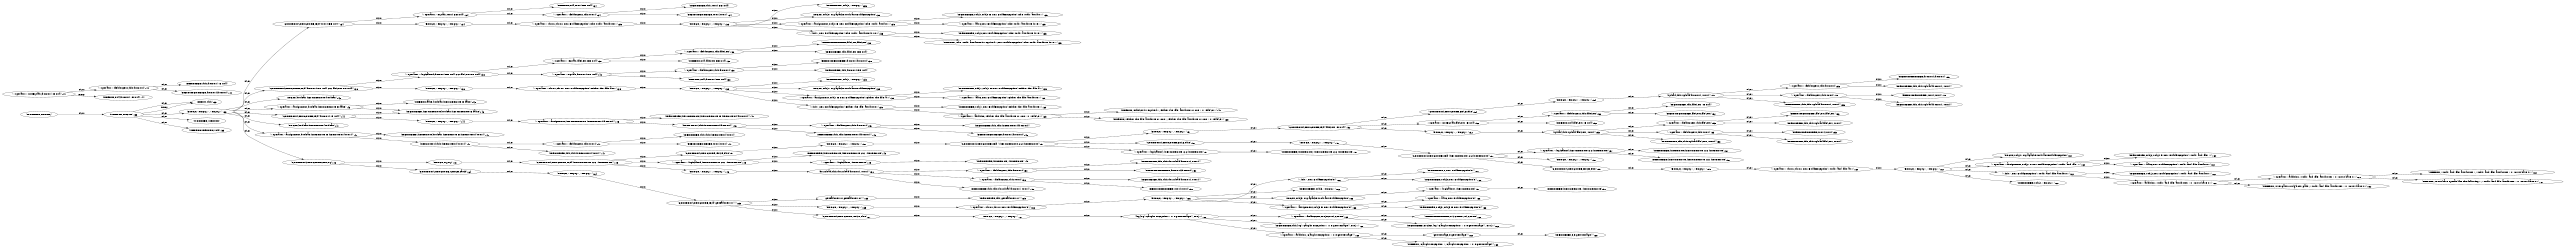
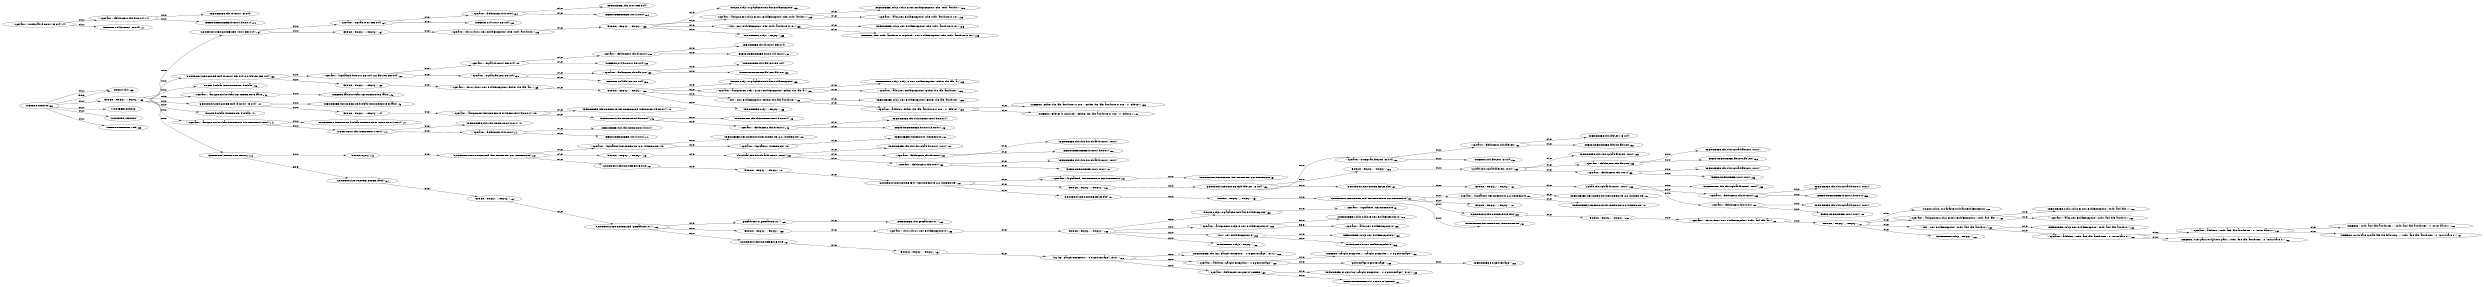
  digraph {
    rankdir=LR
    n1 [label=<(METHOD,execute)<SUB>133</SUB>>]
    n2 [label=<(PARAM,this)<SUB>133</SUB>>]
    n3 [label=<(BLOCK,&lt;empty&gt;,&lt;empty&gt;)<SUB>133</SUB>>]
    n4 [label=<(MODIFIER,PUBLIC)>]
    n5 [label=<(MODIFIER,VIRTUAL)>]
    n6 [label=<(METHOD_RETURN,void)<SUB>133</SUB>>]
    n7 [label=<(CONTROL_STRUCTURE,IF,if (toUri == null))<SUB>134</SUB>>]
    n8 [label=<(CONTROL_STRUCTURE,IF,if (fromUri == null &amp;&amp; fileSets == null))<SUB>138</SUB>>]
    n9 [label=<(LOCAL,boolean isFromRemote: boolean)<SUB>143</SUB>>]
    n10 [label=<(&lt;operator&gt;.assignment,boolean isFromRemote = false)<SUB>143</SUB>>]
    n11 [label=<(CONTROL_STRUCTURE,IF,if (fromUri != null))<SUB>144</SUB>>]
    n12 [label=<(LOCAL,boolean isToRemote: boolean)<SUB>147</SUB>>]
    n13 [label=<(&lt;operator&gt;.assignment,boolean isToRemote = isRemoteUri(toUri))<SUB>147</SUB>>]
    n14 [label=<(CONTROL_STRUCTURE,TRY,try)<SUB>148</SUB>>]
    n15 [label=<(&lt;operator&gt;.equals,toUri == null)<SUB>134</SUB>>]
    n16 [label=<(BLOCK,&lt;empty&gt;,&lt;empty&gt;)<SUB>134</SUB>>]
    n17 [label=<(&lt;operator&gt;.logicalAnd,fromUri == null &amp;&amp; fileSets == null)<SUB>138</SUB>>]
    n18 [label=<(BLOCK,&lt;empty&gt;,&lt;empty&gt;)<SUB>138</SUB>>]
    n19 [label=<(IDENTIFIER,isFromRemote,boolean isFromRemote = false)<SUB>143</SUB>>]
    n20 [label=<(LITERAL,false,boolean isFromRemote = false)<SUB>143</SUB>>]
    n21 [label=<(BLOCK,&lt;empty&gt;,&lt;empty&gt;)<SUB>144</SUB>>]
    n22 [label=<(IDENTIFIER,isToRemote,boolean isToRemote = isRemoteUri(toUri))<SUB>147</SUB>>]
    n23 [label=<(isRemoteUri,this.isRemoteUri(toUri))<SUB>147</SUB>>]
    n24 [label=<(BLOCK,try,try)<SUB>148</SUB>>]
    n25 [label=<(CONTROL_STRUCTURE,CATCH,catch)<SUB>164</SUB>>]
    n26 [label=<(&lt;operator&gt;.fieldAccess,this.toUri)<SUB>134</SUB>>]
    n27 [label=<(LITERAL,null,toUri == null)<SUB>134</SUB>>]
    n28 [label=<(&lt;operator&gt;.throw,throw new BuildException(&quot;The 'todir' attribute...)<SUB>135</SUB>>]
    n29 [label=<(IDENTIFIER,this,toUri == null)>]
    n30 [label=<(FIELD_IDENTIFIER,toUri,toUri)<SUB>134</SUB>>]
    n31 [label=<(BLOCK,&lt;empty&gt;,&lt;empty&gt;)<SUB>135</SUB>>]
    n32 [label=<(LOCAL,$obj0: org.apache.tools.ant.BuildException)<SUB>135</SUB>>]
    n33 [label=<(&lt;operator&gt;.assignment,$obj0 = new BuildException(&quot;The 'todir' attribu...)<SUB>135</SUB>>]
    n34 [label=<(&lt;init&gt;,new BuildException(&quot;The 'todir' attribute is re...)<SUB>135</SUB>>]
    n35 [label=<(IDENTIFIER,$obj0,&lt;empty&gt;)<SUB>235</SUB>>]
    n36 [label=<(IDENTIFIER,$obj0,$obj0 = new BuildException(&quot;The 'todir' attribu...)<SUB>135</SUB>>]
    n37 [label=<(&lt;operator&gt;.alloc,new BuildException(&quot;The 'todir' attribute is re...)<SUB>135</SUB>>]
    n38 [label=<(IDENTIFIER,$obj0,new BuildException(&quot;The 'todir' attribute is re...)<SUB>135</SUB>>]
    n39 [label=<(LITERAL,&quot;The 'todir' attribute is required.&quot;,new BuildException(&quot;The 'todir' attribute is re...)<SUB>135</SUB>>]
    n40 [label=<(&lt;operator&gt;.equals,fromUri == null)<SUB>148</SUB>>]
    n41 [label=<(&lt;operator&gt;.equals,fileSets == null)<SUB>138</SUB>>]
    n42 [label=<(&lt;operator&gt;.throw,throw new BuildException(&quot;Either the 'file' att...)<SUB>139</SUB>>]
    n43 [label=<(&lt;operator&gt;.fieldAccess,this.fromUri)<SUB>138</SUB>>]
    n44 [label=<(LITERAL,null,fromUri == null)<SUB>138</SUB>>]
    n45 [label=<(&lt;operator&gt;.fieldAccess,this.fileSets)<SUB>138</SUB>>]
    n46 [label=<(LITERAL,null,fileSets == null)<SUB>138</SUB>>]
    n47 [label=<(IDENTIFIER,this,fromUri == null)>]
    n48 [label=<(FIELD_IDENTIFIER,fromUri,fromUri)<SUB>138</SUB>>]
    n49 [label=<(IDENTIFIER,this,fileSets == null)>]
    n50 [label=<(FIELD_IDENTIFIER,fileSets,fileSets)<SUB>138</SUB>>]
    n51 [label=<(BLOCK,&lt;empty&gt;,&lt;empty&gt;)<SUB>139</SUB>>]
    n52 [label=<(LOCAL,$obj1: org.apache.tools.ant.BuildException)<SUB>139</SUB>>]
    n53 [label=<(&lt;operator&gt;.assignment,$obj1 = new BuildException(&quot;Either the 'file' a...)<SUB>139</SUB>>]
    n54 [label=<(&lt;init&gt;,new BuildException(&quot;Either the 'file' attribute...)<SUB>139</SUB>>]
    n55 [label=<(IDENTIFIER,$obj1,&lt;empty&gt;)<SUB>139</SUB>>]
    n56 [label=<(IDENTIFIER,$obj1,$obj1 = new BuildException(&quot;Either the 'file' a...)<SUB>139</SUB>>]
    n57 [label=<(&lt;operator&gt;.alloc,new BuildException(&quot;Either the 'file' attribute...)<SUB>139</SUB>>]
    n58 [label=<(IDENTIFIER,$obj1,new BuildException(&quot;Either the 'file' attribute...)<SUB>139</SUB>>]
    n59 [label=<(&lt;operator&gt;.addition,&quot;Either the 'file' attribute or one &quot; + &quot;FileSe...)<SUB>139</SUB>>]
    n60 [label=<(LITERAL,&quot;Either the 'file' attribute or one &quot;,&quot;Either the 'file' attribute or one &quot; + &quot;FileSe...)<SUB>139</SUB>>]
    n61 [label=<(LITERAL,&quot;FileSet is required.&quot;,&quot;Either the 'file' attribute or one &quot; + &quot;FileSe...)<SUB>140</SUB>>]
    n62 [label=<(&lt;operator&gt;.notEquals,fromUri != null)<SUB>144</SUB>>]
    n63 [label=<(&lt;operator&gt;.fieldAccess,this.fromUri)<SUB>144</SUB>>]
    n64 [label=<(LITERAL,null,fromUri != null)<SUB>144</SUB>>]
    n65 [label=<(&lt;operator&gt;.assignment,isFromRemote = isRemoteUri(fromUri))<SUB>145</SUB>>]
    n66 [label=<(IDENTIFIER,this,fromUri != null)>]
    n67 [label=<(FIELD_IDENTIFIER,fromUri,fromUri)<SUB>144</SUB>>]
    n68 [label=<(IDENTIFIER,isFromRemote,isFromRemote = isRemoteUri(fromUri))<SUB>145</SUB>>]
    n69 [label=<(isRemoteUri,this.isRemoteUri(fromUri))<SUB>145</SUB>>]
    n70 [label=<(IDENTIFIER,this,this.isRemoteUri(fromUri))<SUB>145</SUB>>]
    n71 [label=<(&lt;operator&gt;.fieldAccess,this.fromUri)<SUB>145</SUB>>]
    n72 [label=<(IDENTIFIER,this,this.isRemoteUri(fromUri))>]
    n73 [label=<(FIELD_IDENTIFIER,fromUri,fromUri)<SUB>145</SUB>>]
    n74 [label=<(IDENTIFIER,this,this.isRemoteUri(toUri))<SUB>147</SUB>>]
    n75 [label=<(&lt;operator&gt;.fieldAccess,this.toUri)<SUB>147</SUB>>]
    n76 [label=<(IDENTIFIER,this,this.isRemoteUri(toUri))>]
    n77 [label=<(FIELD_IDENTIFIER,toUri,toUri)<SUB>147</SUB>>]
    n78 [label=<(CONTROL_STRUCTURE,IF,if (isFromRemote &amp;&amp; !isToRemote))<SUB>149</SUB>>]
    n79 [label=<(BLOCK,&lt;empty&gt;,&lt;empty&gt;)<SUB>164</SUB>>]
    n80 [label=<(&lt;operator&gt;.logicalAnd,isFromRemote &amp;&amp; !isToRemote)<SUB>149</SUB>>]
    n81 [label=<(BLOCK,&lt;empty&gt;,&lt;empty&gt;)<SUB>149</SUB>>]
    n82 [label=<(CONTROL_STRUCTURE,ELSE,else)<SUB>151</SUB>>]
    n83 [label=<(IDENTIFIER,isFromRemote,isFromRemote &amp;&amp; !isToRemote)<SUB>149</SUB>>]
    n84 [label=<(&lt;operator&gt;.logicalNot,!isToRemote)<SUB>149</SUB>>]
    n85 [label=<(download,this.download(fromUri, toUri))<SUB>150</SUB>>]
    n86 [label=<(BLOCK,&lt;empty&gt;,&lt;empty&gt;)<SUB>151</SUB>>]
    n87 [label=<(IDENTIFIER,isToRemote,!isToRemote)<SUB>149</SUB>>]
    n88 [label=<(IDENTIFIER,this,this.download(fromUri, toUri))<SUB>150</SUB>>]
    n89 [label=<(&lt;operator&gt;.fieldAccess,this.fromUri)<SUB>150</SUB>>]
    n90 [label=<(&lt;operator&gt;.fieldAccess,this.toUri)<SUB>150</SUB>>]
    n91 [label=<(IDENTIFIER,this,this.download(fromUri, toUri))>]
    n92 [label=<(FIELD_IDENTIFIER,fromUri,fromUri)<SUB>150</SUB>>]
    n93 [label=<(IDENTIFIER,this,this.download(fromUri, toUri))>]
    n94 [label=<(FIELD_IDENTIFIER,toUri,toUri)<SUB>150</SUB>>]
    n95 [label=<(CONTROL_STRUCTURE,IF,if (!isFromRemote &amp;&amp; isToRemote))<SUB>151</SUB>>]
    n96 [label=<(&lt;operator&gt;.logicalAnd,!isFromRemote &amp;&amp; isToRemote)<SUB>151</SUB>>]
    n97 [label=<(BLOCK,&lt;empty&gt;,&lt;empty&gt;)<SUB>151</SUB>>]
    n98 [label=<(CONTROL_STRUCTURE,ELSE,else)<SUB>157</SUB>>]
    n99 [label=<(IDENTIFIER,isToRemote,!isFromRemote &amp;&amp; isToRemote)<SUB>151</SUB>>]
    n100 [label=<(CONTROL_STRUCTURE,IF,if (fileSets != null))<SUB>152</SUB>>]
    n101 [label=<(BLOCK,&lt;empty&gt;,&lt;empty&gt;)<SUB>157</SUB>>]
    n102 [label=<(&lt;operator&gt;.logicalNot,!isFromRemote)<SUB>151</SUB>>]
    n103 [label=<(IDENTIFIER,isFromRemote,!isFromRemote)<SUB>151</SUB>>]
    n104 [label=<(&lt;operator&gt;.notEquals,fileSets != null)<SUB>152</SUB>>]
    n105 [label=<(BLOCK,&lt;empty&gt;,&lt;empty&gt;)<SUB>152</SUB>>]
    n106 [label=<(CONTROL_STRUCTURE,ELSE,else)<SUB>154</SUB>>]
    n107 [label=<(&lt;operator&gt;.fieldAccess,this.fileSets)<SUB>152</SUB>>]
    n108 [label=<(LITERAL,null,fileSets != null)<SUB>152</SUB>>]
    n109 [label=<(upload,this.upload(fileSets, toUri))<SUB>153</SUB>>]
    n110 [label=<(BLOCK,&lt;empty&gt;,&lt;empty&gt;)<SUB>154</SUB>>]
    n111 [label=<(IDENTIFIER,this,fileSets != null)>]
    n112 [label=<(FIELD_IDENTIFIER,fileSets,fileSets)<SUB>152</SUB>>]
    n113 [label=<(IDENTIFIER,this,this.upload(fileSets, toUri))<SUB>153</SUB>>]
    n114 [label=<(&lt;operator&gt;.fieldAccess,this.fileSets)<SUB>153</SUB>>]
    n115 [label=<(&lt;operator&gt;.fieldAccess,this.toUri)<SUB>153</SUB>>]
    n116 [label=<(IDENTIFIER,this,this.upload(fileSets, toUri))>]
    n117 [label=<(FIELD_IDENTIFIER,fileSets,fileSets)<SUB>153</SUB>>]
    n118 [label=<(IDENTIFIER,this,this.upload(fileSets, toUri))>]
    n119 [label=<(FIELD_IDENTIFIER,toUri,toUri)<SUB>153</SUB>>]
    n120 [label=<(upload,this.upload(fromUri, toUri))<SUB>155</SUB>>]
    n121 [label=<(IDENTIFIER,this,this.upload(fromUri, toUri))<SUB>155</SUB>>]
    n122 [label=<(&lt;operator&gt;.fieldAccess,this.fromUri)<SUB>155</SUB>>]
    n123 [label=<(&lt;operator&gt;.fieldAccess,this.toUri)<SUB>155</SUB>>]
    n124 [label=<(IDENTIFIER,this,this.upload(fromUri, toUri))>]
    n125 [label=<(FIELD_IDENTIFIER,fromUri,fromUri)<SUB>155</SUB>>]
    n126 [label=<(IDENTIFIER,this,this.upload(fromUri, toUri))>]
    n127 [label=<(FIELD_IDENTIFIER,toUri,toUri)<SUB>155</SUB>>]
    n128 [label=<(CONTROL_STRUCTURE,IF,if (isFromRemote &amp;&amp; isToRemote))<SUB>157</SUB>>]
    n129 [label=<(&lt;operator&gt;.logicalAnd,isFromRemote &amp;&amp; isToRemote)<SUB>157</SUB>>]
    n130 [label=<(BLOCK,&lt;empty&gt;,&lt;empty&gt;)<SUB>157</SUB>>]
    n131 [label=<(CONTROL_STRUCTURE,ELSE,else)<SUB>159</SUB>>]
    n132 [label=<(IDENTIFIER,isFromRemote,isFromRemote &amp;&amp; isToRemote)<SUB>157</SUB>>]
    n133 [label=<(IDENTIFIER,isToRemote,isFromRemote &amp;&amp; isToRemote)<SUB>157</SUB>>]
    n134 [label=<(BLOCK,&lt;empty&gt;,&lt;empty&gt;)<SUB>159</SUB>>]
    n135 [label=<(&lt;operator&gt;.throw,throw new BuildException(&quot;'todir' and 'file' at...)<SUB>160</SUB>>]
    n136 [label=<(BLOCK,&lt;empty&gt;,&lt;empty&gt;)<SUB>160</SUB>>]
    n137 [label=<(LOCAL,$obj2: org.apache.tools.ant.BuildException)<SUB>160</SUB>>]
    n138 [label=<(&lt;operator&gt;.assignment,$obj2 = new BuildException(&quot;'todir' and 'file' ...)<SUB>160</SUB>>]
    n139 [label=<(&lt;init&gt;,new BuildException(&quot;'todir' and 'file' attribut...)<SUB>160</SUB>>]
    n140 [label=<(IDENTIFIER,$obj2,&lt;empty&gt;)<SUB>160</SUB>>]
    n141 [label=<(IDENTIFIER,$obj2,$obj2 = new BuildException(&quot;'todir' and 'file' ...)<SUB>160</SUB>>]
    n142 [label=<(&lt;operator&gt;.alloc,new BuildException(&quot;'todir' and 'file' attribut...)<SUB>160</SUB>>]
    n143 [label=<(IDENTIFIER,$obj2,new BuildException(&quot;'todir' and 'file' attribut...)<SUB>160</SUB>>]
    n144 [label=<(&lt;operator&gt;.addition,&quot;'todir' and 'file' attributes &quot; + &quot;must have s...)<SUB>160</SUB>>]
    n145 [label=<(&lt;operator&gt;.addition,&quot;'todir' and 'file' attributes &quot; + &quot;must have s...)<SUB>160</SUB>>]
    n146 [label=<(LITERAL,&quot;user:password@host:/path&quot;,&quot;'todir' and 'file' attributes &quot; + &quot;must have s...)<SUB>162</SUB>>]
    n147 [label=<(LITERAL,&quot;'todir' and 'file' attributes &quot;,&quot;'todir' and 'file' attributes &quot; + &quot;must have s...)<SUB>160</SUB>>]
    n148 [label=<(LITERAL,&quot;must have syntax like the following: &quot;,&quot;'todir' and 'file' attributes &quot; + &quot;must have s...)<SUB>161</SUB>>]
    n149 [label=<(CONTROL_STRUCTURE,IF,if (getFailonerror()))<SUB>165</SUB>>]
    n150 [label=<(getFailonerror,getFailonerror())<SUB>165</SUB>>]
    n151 [label=<(BLOCK,&lt;empty&gt;,&lt;empty&gt;)<SUB>165</SUB>>]
    n152 [label=<(CONTROL_STRUCTURE,ELSE,else)<SUB>167</SUB>>]
    n153 [label=<(IDENTIFIER,this,getFailonerror())<SUB>165</SUB>>]
    n154 [label=<(&lt;operator&gt;.throw,throw new BuildException(e);)<SUB>166</SUB>>]
    n155 [label=<(BLOCK,&lt;empty&gt;,&lt;empty&gt;)<SUB>167</SUB>>]
    n156 [label=<(BLOCK,&lt;empty&gt;,&lt;empty&gt;)<SUB>166</SUB>>]
    n157 [label=<(LOCAL,$obj3: org.apache.tools.ant.BuildException)<SUB>166</SUB>>]
    n158 [label=<(&lt;operator&gt;.assignment,$obj3 = new BuildException(e))<SUB>166</SUB>>]
    n159 [label=<(&lt;init&gt;,new BuildException(e))<SUB>166</SUB>>]
    n160 [label=<(IDENTIFIER,$obj3,&lt;empty&gt;)<SUB>166</SUB>>]
    n161 [label=<(IDENTIFIER,$obj3,$obj3 = new BuildException(e))<SUB>166</SUB>>]
    n162 [label=<(&lt;operator&gt;.alloc,new BuildException(e))<SUB>166</SUB>>]
    n163 [label=<(IDENTIFIER,$obj3,new BuildException(e))<SUB>166</SUB>>]
    n164 [label=<(IDENTIFIER,e,new BuildException(e))<SUB>166</SUB>>]
    n165 [label=<(log,log(&quot;Caught exception: &quot; + e.getMessage(), Proj...)<SUB>168</SUB>>]
    n166 [label=<(IDENTIFIER,this,log(&quot;Caught exception: &quot; + e.getMessage(), Proj...)<SUB>168</SUB>>]
    n167 [label=<(&lt;operator&gt;.addition,&quot;Caught exception: &quot; + e.getMessage())<SUB>168</SUB>>]
    n168 [label=<(&lt;operator&gt;.fieldAccess,Project.MSG_ERR)<SUB>168</SUB>>]
    n169 [label=<(LITERAL,&quot;Caught exception: &quot;,&quot;Caught exception: &quot; + e.getMessage())<SUB>168</SUB>>]
    n170 [label=<(getMessage,e.getMessage())<SUB>168</SUB>>]
    n171 [label=<(IDENTIFIER,Project,log(&quot;Caught exception: &quot; + e.getMessage(), Proj...)<SUB>168</SUB>>]
    n172 [label=<(FIELD_IDENTIFIER,MSG_ERR,MSG_ERR)<SUB>168</SUB>>]
    n173 [label=<(IDENTIFIER,e,e.getMessage())<SUB>168</SUB>>]
    n1 -> n2 [label="AST: "]
    n1 -> n2 [label="DDG: "]
    n1 -> n3 [label="AST: "]
-   n4 -> n1 [label="AST: "]
+   n1 -> n4 [label="AST: "]
    n1 -> n5 [label="AST: "]
    n1 -> n6 [label="AST: "]
    n3 -> n7 [label="AST: "]
    n3 -> n8 [label="AST: "]
    n3 -> n9 [label="AST: "]
    n3 -> n10 [label="AST: "]
    n3 -> n11 [label="AST: "]
    n3 -> n12 [label="AST: "]
    n3 -> n13 [label="AST: "]
    n3 -> n14 [label="AST: "]
    n7 -> n15 [label="AST: "]
    n7 -> n16 [label="AST: "]
    n8 -> n17 [label="AST: "]
    n8 -> n18 [label="AST: "]
-   n10 -> n19 [label="AST: "]
    n10 -> n20 [label="AST: "]
    n11 -> n19 [label="AST: "]
    n11 -> n21 [label="AST: "]
    n13 -> n22 [label="AST: "]
    n13 -> n23 [label="AST: "]
    n14 -> n24 [label="AST: "]
-   n14 -> n25 [label="AST: "]
+   n14 -> n25 [label="DDG: "]
    n15 -> n26 [label="AST: "]
    n15 -> n27 [label="AST: "]
    n16 -> n28 [label="AST: "]
    n17 -> n40 [label="AST: "]
    n17 -> n41 [label="AST: "]
    n18 -> n42 [label="AST: "]
    n21 -> n65 [label="AST: "]
    n23 -> n74 [label="AST: "]
    n23 -> n75 [label="AST: "]
    n24 -> n78 [label="AST: "]
    n25 -> n79 [label="AST: "]
    n26 -> n29 [label="AST: "]
    n26 -> n30 [label="AST: "]
    n28 -> n31 [label="AST: "]
    n31 -> n32 [label="AST: "]
    n31 -> n33 [label="AST: "]
    n31 -> n34 [label="AST: "]
    n31 -> n35 [label="AST: "]
    n33 -> n36 [label="AST: "]
    n33 -> n37 [label="AST: "]
    n34 -> n38 [label="AST: "]
    n34 -> n39 [label="AST: "]
    n40 -> n43 [label="AST: "]
    n40 -> n44 [label="AST: "]
    n41 -> n45 [label="AST: "]
    n41 -> n46 [label="AST: "]
    n42 -> n51 [label="AST: "]
    n43 -> n47 [label="AST: "]
    n43 -> n48 [label="AST: "]
    n45 -> n49 [label="AST: "]
    n45 -> n50 [label="AST: "]
    n51 -> n52 [label="AST: "]
    n51 -> n53 [label="AST: "]
    n51 -> n54 [label="AST: "]
    n51 -> n55 [label="AST: "]
    n53 -> n56 [label="AST: "]
    n53 -> n57 [label="AST: "]
    n54 -> n58 [label="AST: "]
    n54 -> n59 [label="AST: "]
    n59 -> n60 [label="AST: "]
    n59 -> n61 [label="AST: "]
    n62 -> n63 [label="AST: "]
-   n62 -> n64 [label="DDG: "]
+   n62 -> n64 [label="AST: "]
    n63 -> n66 [label="AST: "]
    n63 -> n67 [label="AST: "]
    n65 -> n68 [label="AST: "]
    n65 -> n69 [label="AST: "]
    n69 -> n70 [label="AST: "]
    n69 -> n71 [label="AST: "]
    n71 -> n72 [label="AST: "]
    n71 -> n73 [label="AST: "]
    n75 -> n76 [label="AST: "]
    n75 -> n77 [label="AST: "]
    n78 -> n80 [label="AST: "]
    n78 -> n81 [label="AST: "]
    n78 -> n82 [label="AST: "]
    n79 -> n149 [label="AST: "]
    n80 -> n83 [label="AST: "]
    n80 -> n84 [label="AST: "]
    n81 -> n85 [label="AST: "]
    n82 -> n86 [label="AST: "]
    n84 -> n87 [label="AST: "]
    n85 -> n88 [label="AST: "]
    n85 -> n89 [label="AST: "]
    n85 -> n90 [label="AST: "]
    n86 -> n95 [label="AST: "]
    n89 -> n91 [label="AST: "]
    n89 -> n92 [label="AST: "]
    n90 -> n93 [label="AST: "]
    n90 -> n94 [label="AST: "]
    n95 -> n96 [label="AST: "]
    n95 -> n97 [label="AST: "]
    n95 -> n98 [label="AST: "]
    n96 -> n99 [label="AST: "]
    n97 -> n100 [label="AST: "]
    n98 -> n101 [label="AST: "]
    n100 -> n104 [label="AST: "]
    n100 -> n105 [label="AST: "]
    n100 -> n106 [label="AST: "]
    n101 -> n128 [label="AST: "]
    n102 -> n103 [label="AST: "]
    n104 -> n107 [label="AST: "]
    n104 -> n108 [label="AST: "]
    n105 -> n109 [label="AST: "]
    n106 -> n110 [label="AST: "]
    n107 -> n111 [label="AST: "]
    n107 -> n112 [label="AST: "]
    n109 -> n113 [label="AST: "]
    n109 -> n114 [label="AST: "]
    n109 -> n115 [label="AST: "]
    n110 -> n120 [label="AST: "]
    n114 -> n116 [label="AST: "]
    n114 -> n117 [label="AST: "]
    n115 -> n118 [label="AST: "]
    n115 -> n119 [label="AST: "]
    n120 -> n121 [label="AST: "]
    n120 -> n122 [label="AST: "]
    n120 -> n123 [label="AST: "]
    n122 -> n124 [label="AST: "]
    n122 -> n125 [label="AST: "]
    n123 -> n126 [label="AST: "]
    n123 -> n127 [label="AST: "]
    n128 -> n129 [label="AST: "]
    n128 -> n130 [label="AST: "]
    n128 -> n131 [label="AST: "]
    n129 -> n132 [label="AST: "]
    n129 -> n133 [label="AST: "]
    n131 -> n134 [label="AST: "]
    n134 -> n135 [label="AST: "]
    n135 -> n136 [label="AST: "]
    n136 -> n137 [label="AST: "]
    n136 -> n138 [label="AST: "]
    n136 -> n139 [label="AST: "]
    n136 -> n140 [label="AST: "]
    n138 -> n141 [label="AST: "]
    n138 -> n142 [label="AST: "]
    n139 -> n143 [label="AST: "]
    n139 -> n144 [label="AST: "]
    n144 -> n145 [label="AST: "]
    n144 -> n146 [label="AST: "]
    n145 -> n147 [label="AST: "]
    n145 -> n148 [label="AST: "]
    n149 -> n150 [label="AST: "]
    n149 -> n151 [label="AST: "]
    n149 -> n152 [label="AST: "]
    n150 -> n153 [label="AST: "]
    n151 -> n154 [label="AST: "]
    n152 -> n155 [label="AST: "]
    n154 -> n156 [label="AST: "]
    n155 -> n165 [label="AST: "]
    n156 -> n157 [label="AST: "]
    n156 -> n158 [label="AST: "]
    n156 -> n159 [label="AST: "]
    n156 -> n160 [label="AST: "]
    n157 -> n102 [label="AST: "]
    n158 -> n161 [label="AST: "]
-   n158 -> n162 [label="AST: "]
+   n158 -> n162 [label="DDG: "]
    n159 -> n163 [label="AST: "]
    n159 -> n164 [label="AST: "]
    n165 -> n166 [label="AST: "]
    n165 -> n167 [label="AST: "]
    n165 -> n168 [label="AST: "]
    n167 -> n169 [label="AST: "]
    n167 -> n170 [label="AST: "]
    n168 -> n171 [label="AST: "]
    n168 -> n172 [label="AST: "]
    n170 -> n173 [label="AST: "]
  }
